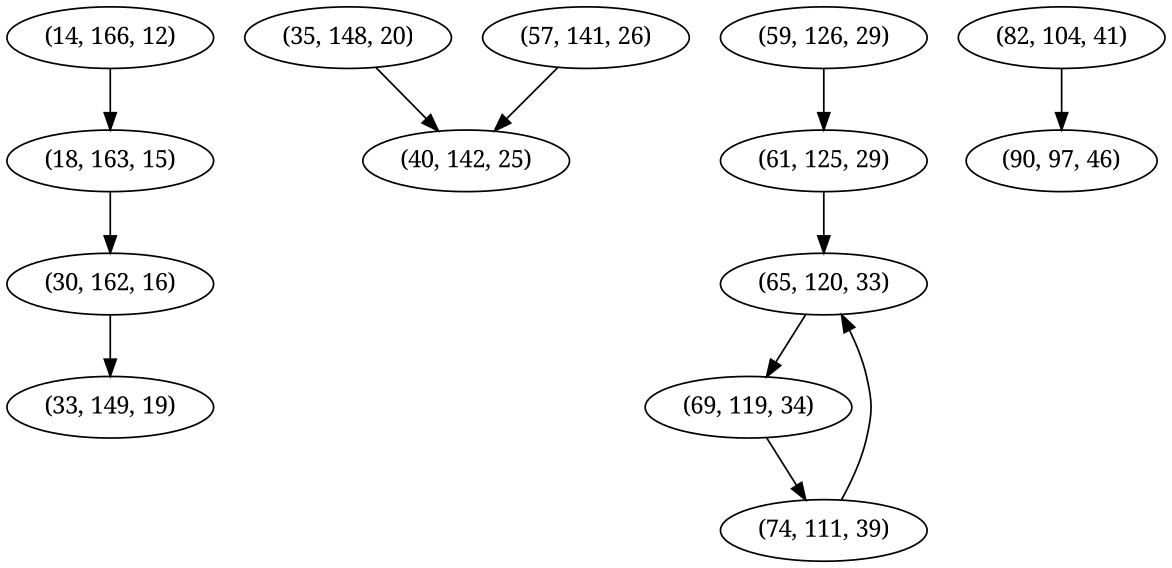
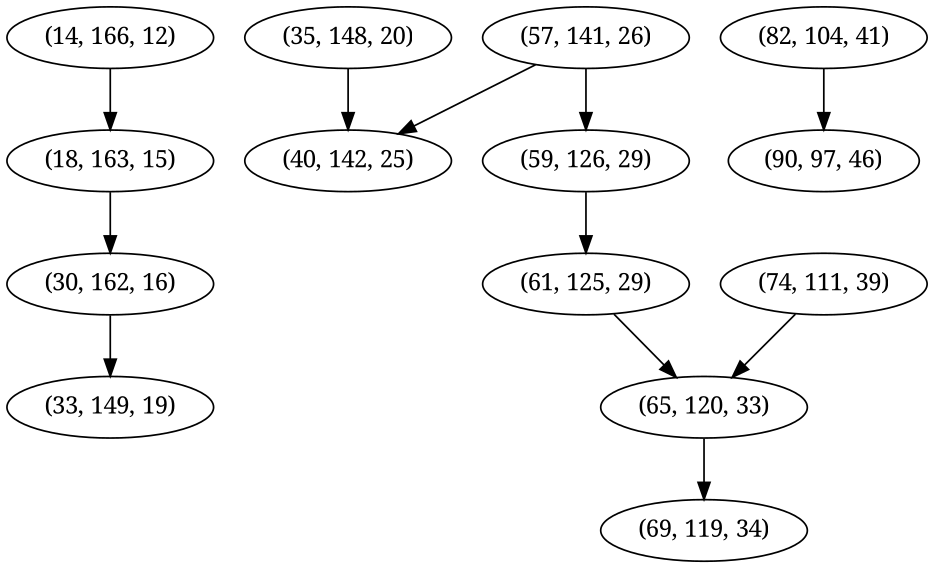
  digraph {
    fontname="Noto Serif"
    node [fontname="Noto Serif"]
    edge [fontname="Noto Serif"]
    "(14, 166, 12)"
    "(18, 163, 15)"
    "(30, 162, 16)"
    "(33, 149, 19)"
    "(35, 148, 20)"
    "(40, 142, 25)"
    "(57, 141, 26)"
    n8 [label="(59, 126, 29)"]
    "(61, 125, 29)"
    "(65, 120, 33)"
    "(69, 119, 34)"
    "(74, 111, 39)"
    "(82, 104, 41)"
    "(90, 97, 46)"
    "(14, 166, 12)" -> "(18, 163, 15)"
    "(18, 163, 15)" -> "(30, 162, 16)"
    "(30, 162, 16)" -> "(33, 149, 19)"
    "(35, 148, 20)" -> "(40, 142, 25)"
    "(57, 141, 26)" -> "(40, 142, 25)"
+   "(57, 141, 26)" -> n8
    n8 -> "(61, 125, 29)"
    "(61, 125, 29)" -> "(65, 120, 33)"
    "(65, 120, 33)" -> "(69, 119, 34)"
-   "(69, 119, 34)" -> "(74, 111, 39)"
    "(74, 111, 39)" -> "(65, 120, 33)"
    "(82, 104, 41)" -> "(90, 97, 46)"
  }
